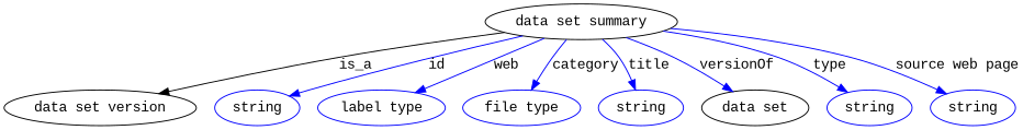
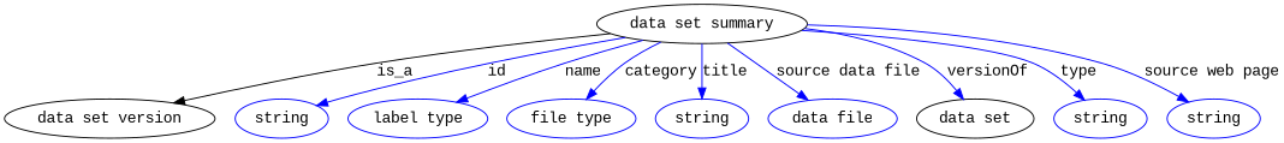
  digraph {
    fontname="Liberation Mono"
    node [fontname="Liberation Mono" color=blue]
    edge [fontname="Liberation Mono" color=blue style=solid]
    n1 [height=0.5 label="data set summary" width=2.0401 color=""]
    "data set version" [height=0.5 width=1.8234 color=""]
    n3 [height=0.5 label=string width=0.84854]
    n4 [height=0.5 label="label type" width=1.2638]
    n5 [height=0.5 label="file type" width=1.6249]
    n6 [height=0.5 label=string width=0.84854]
+   n7 [height=0.5 label="data file" width=1.0832]
    n8 [color=black height=0.5 label="data set" width=1.0471]
    n9 [height=0.5 label=string width=0.84854]
    n10 [height=0.5 label=string width=0.84854]
    n1 -> "data set version" [label=is_a color="" style=""]
    n1 -> n3 [label=id]
-   n1 -> n4 [label=web]
+   n1 -> n4 [label=name]
    n1 -> n5 [label=category]
    n1 -> n6 [label=title]
+   n1 -> n7 [label="source data file"]
    n1 -> n8 [label=versionOf]
    n1 -> n9 [label=type]
    n1 -> n10 [label="source web page"]
  }
